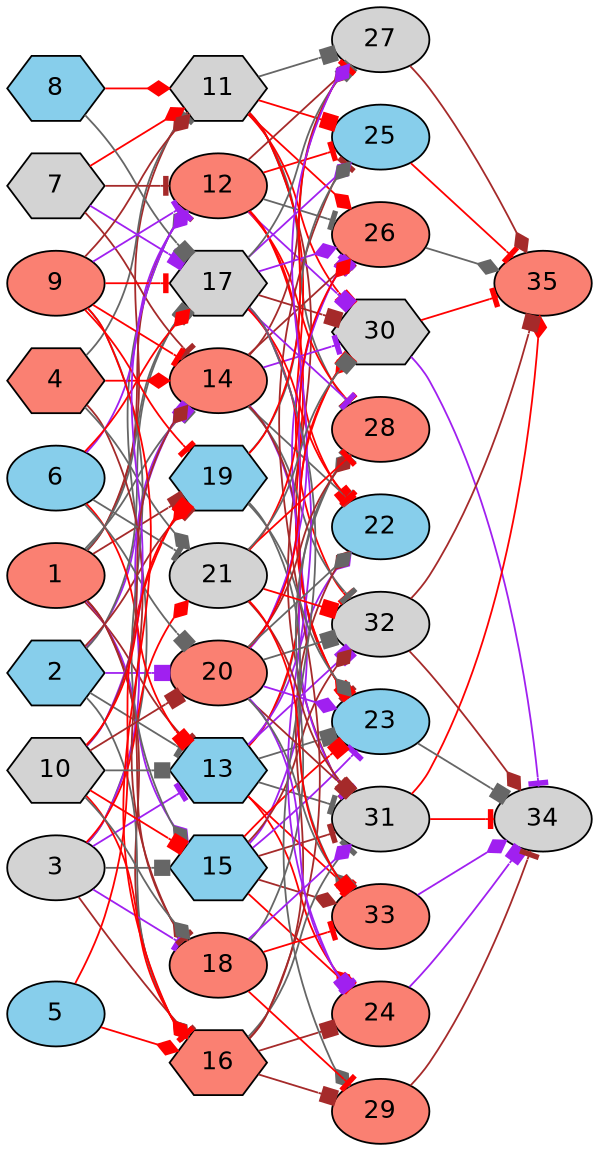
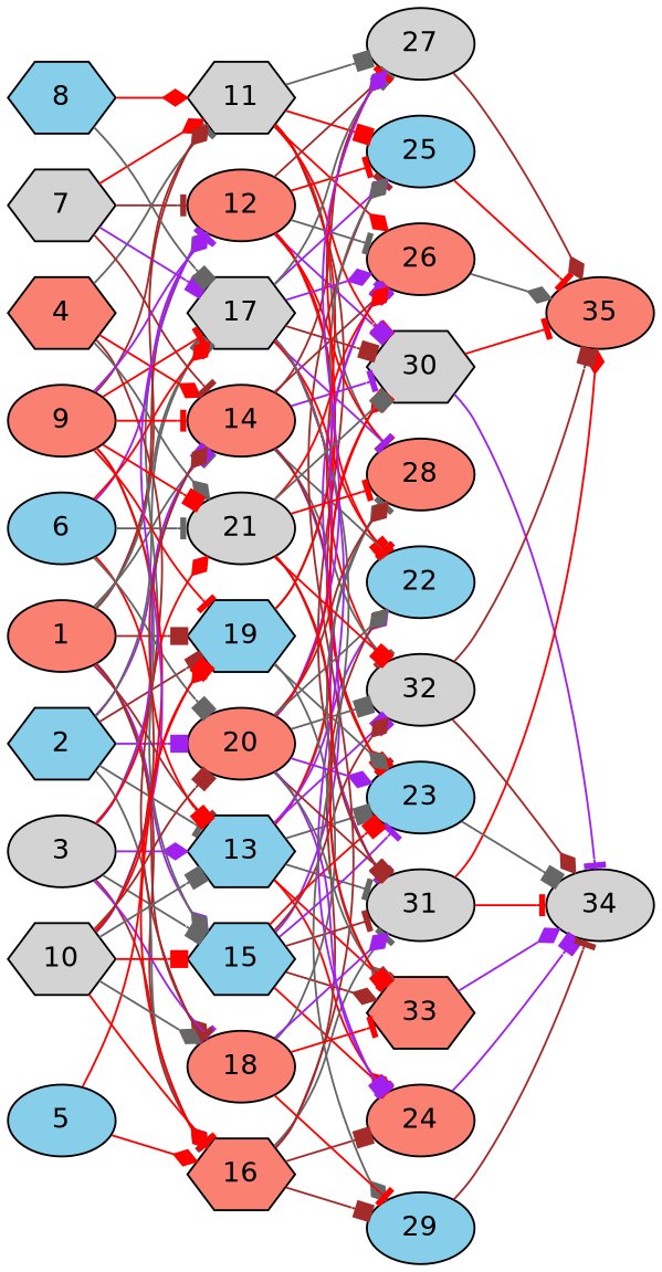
  digraph {
    fontname="DejaVu Sans"
    rankdir=LR
    node [alpha=0.03 fillcolor=salmon fontname="DejaVu Sans" shape=ellipse style=filled]
    edge [arrowhead=diamond color=red fontname="DejaVu Sans"]
    1 [expect_size=15414272]
    11 [alpha=0.06 expect_size=17030144 fillcolor=lightgrey shape=hexagon]
    12 [alpha=0.15 expect_size=24597504]
    13 [alpha=0.19 expect_size=41188352 fillcolor=skyblue shape=hexagon]
    14 [expect_size=14942208]
    15 [alpha=0.13 expect_size=43599872 fillcolor=skyblue shape=hexagon]
    16 [expect_size=23895040 shape=hexagon]
    17 [alpha=0.08 expect_size=24029184 fillcolor=lightgrey shape=hexagon]
    18 [alpha=0.20 expect_size=9865216]
    19 [alpha=0.15 expect_size=43352064 fillcolor=skyblue shape=hexagon]
    25 [alpha=0.01 expect_size=29780992 fillcolor=skyblue]
    26 [alpha=0.01 expect_size=12934144]
    27 [alpha=0.18 expect_size=19169280 fillcolor=lightgrey]
    28 [alpha=0.07 expect_size=37695488]
    30 [alpha=0.08 expect_size=24620032 fillcolor=lightgrey shape=hexagon]
    31 [alpha=0.19 expect_size=19111936 fillcolor=lightgrey]
    32 [alpha=0.17 expect_size=30911488 fillcolor=lightgrey]
    22 [alpha=0.10 expect_size=37648384 fillcolor=skyblue]
    23 [expect_size=25949184 fillcolor=skyblue]
    24 [alpha=0.16 expect_size=22638592]
-   33 [alpha=0.10 expect_size=7884800]
-   29 [expect_size=37264384]
+   33 [alpha=0.10 expect_size=7884800 shape=hexagon]
+   29 [expect_size=37264384 fillcolor=skyblue]
    35 [alpha=0.02 expect_size=5895168]
    34 [alpha=0.08 expect_size=14190592 fillcolor=lightgrey]
    2 [alpha=0.07 expect_size=47478784 fillcolor=skyblue shape=hexagon]
    20 [alpha=0.18 expect_size=38957056]
    3 [alpha=0.09 expect_size=22215680 fillcolor=lightgrey]
    21 [alpha=0.05 expect_size=23233536 fillcolor=lightgrey]
    4 [alpha=0.12 expect_size=8494080 shape=hexagon]
    5 [alpha=0.12 expect_size=30940160 fillcolor=skyblue]
    6 [alpha=0.00 expect_size=39752704 fillcolor=skyblue]
    7 [alpha=0.14 expect_size=48618496 fillcolor=lightgrey shape=hexagon]
    8 [alpha=0.14 expect_size=30409728 fillcolor=skyblue shape=hexagon]
    9 [alpha=0.18 expect_size=24697856]
    10 [alpha=0.13 expect_size=25326592 fillcolor=lightgrey shape=hexagon]
    1 -> 11 [color=brown]
    1 -> 12 [arrowhead=tee color=brown]
    1 -> 13 [arrowhead=tee color=brown]
    1 -> 14 [arrowhead=box color=gray40]
    1 -> 15 [color=purple]
    1 -> 16 [color=brown]
    1 -> 17 [arrowhead=box color=gray40]
    1 -> 18 [color=brown]
    1 -> 19 [arrowhead=box color=brown]
    11 -> 25 [arrowhead=box]
    11 -> 26
    11 -> 27 [arrowhead=box color=gray40]
    11 -> 28 [arrowhead=tee color=gray40]
    11 -> 30 [arrowhead=box]
    11 -> 31 [arrowhead=tee color=brown]
    11 -> 32 [arrowhead=tee]
    12 -> 25 [arrowhead=tee]
    12 -> 26 [arrowhead=tee color=gray40]
    12 -> 27 [color=brown]
    12 -> 28 [arrowhead=tee]
    12 -> 30 [arrowhead=box color=purple]
    12 -> 22 [arrowhead=box]
    12 -> 23
    13 -> 28 [arrowhead=tee color=gray40]
    13 -> 30
    13 -> 31 [arrowhead=tee color=gray40]
    13 -> 32 [arrowhead=box color=purple]
    13 -> 22 [color=purple]
    13 -> 23 [arrowhead=box color=gray40]
    13 -> 24
    13 -> 33 [arrowhead=tee]
    14 -> 26 [arrowhead=box color=brown]
    14 -> 27 [color=brown]
    14 -> 30 [arrowhead=tee color=purple]
    14 -> 31 [arrowhead=tee color=purple]
    14 -> 32 [arrowhead=tee color=gray40]
    14 -> 22 [arrowhead=tee color=gray40]
    14 -> 23 [arrowhead=tee color=brown]
    15 -> 26 [arrowhead=tee color=purple]
    15 -> 31 [arrowhead=tee color=brown]
    15 -> 32 [color=brown]
    15 -> 23 [arrowhead=tee color=purple]
    15 -> 23 [arrowhead=box]
    15 -> 24 [arrowhead=box]
    15 -> 33 [color=brown]
    16 -> 25 [arrowhead=tee color=brown]
    16 -> 31 [arrowhead=tee color=gray40]
    16 -> 22 [color=brown]
    16 -> 24 [arrowhead=box color=brown]
    16 -> 29 [arrowhead=box color=brown]
    17 -> 25 [color=purple]
    17 -> 26 [color=purple]
    17 -> 27 [arrowhead=box color=gray40]
    17 -> 28 [arrowhead=tee color=purple]
    17 -> 30 [arrowhead=box color=brown]
    17 -> 22 [arrowhead=tee]
    17 -> 23 [arrowhead=box]
    17 -> 24 [arrowhead=box color=purple]
    17 -> 29 [color=gray40]
    18 -> 28 [color=gray40]
    18 -> 31 [color=purple]
    18 -> 33 [arrowhead=tee]
    18 -> 29 [arrowhead=tee]
    19 -> 25 [color=gray40]
    19 -> 27 [arrowhead=tee]
    19 -> 23 [color=gray40]
    19 -> 33 [color=gray40]
    25 -> 35 [arrowhead=tee]
    26 -> 35 [color=gray40]
    27 -> 35 [color=brown]
    30 -> 35 [arrowhead=tee]
    30 -> 34 [arrowhead=tee color=purple]
    31 -> 35
    31 -> 34 [arrowhead=tee]
    32 -> 35 [arrowhead=box color=brown]
    32 -> 34 [color=brown]
    23 -> 34 [arrowhead=box color=gray40]
    24 -> 34 [arrowhead=box color=purple]
    33 -> 34 [color=purple]
    29 -> 34 [arrowhead=tee color=brown]
    2 -> 13 [arrowhead=tee color=gray40]
    2 -> 14 [arrowhead=box color=purple]
    2 -> 16 [color=gray40]
    2 -> 17 [arrowhead=box color=gray40]
    2 -> 19 [arrowhead=box color=brown]
    2 -> 20 [arrowhead=box color=purple]
    20 -> 26 [arrowhead=box color=purple]
    20 -> 27 [color=purple]
    20 -> 28 [color=brown]
    20 -> 30 [arrowhead=box]
    20 -> 31 [arrowhead=box color=brown]
    20 -> 32 [arrowhead=box color=gray40]
    20 -> 22 [color=gray40]
    20 -> 23 [color=purple]
    20 -> 24 [arrowhead=tee color=purple]
    20 -> 33 [arrowhead=box color=gray40]
    3 -> 12 [color=gray40]
-   3 -> 13 [arrowhead=tee color=purple]
+   3 -> 13 [color=purple]
    3 -> 14 [color=purple]
    3 -> 15 [arrowhead=box color=gray40]
    3 -> 16 [arrowhead=tee color=brown]
    3 -> 18 [arrowhead=tee color=purple]
    3 -> 21
    21 -> 26
    21 -> 28 [arrowhead=tee]
    21 -> 30 [arrowhead=box color=gray40]
    21 -> 31 [arrowhead=box color=brown]
    21 -> 32 [arrowhead=box]
    21 -> 33 [arrowhead=box]
    4 -> 11 [arrowhead=tee color=gray40]
    4 -> 14
    4 -> 18 [arrowhead=tee color=brown]
    4 -> 21 [color=gray40]
    5 -> 16
    5 -> 19 [arrowhead=box]
    6 -> 12 [color=purple]
    6 -> 13 [arrowhead=box]
    6 -> 17
    6 -> 20 [arrowhead=box color=gray40]
    6 -> 21 [arrowhead=tee color=gray40]
    7 -> 11
    7 -> 12 [arrowhead=tee color=brown]
    7 -> 14 [arrowhead=tee color=brown]
    7 -> 17 [arrowhead=box color=purple]
    8 -> 11
    8 -> 17 [arrowhead=box color=gray40]
    9 -> 11 [color=brown]
    9 -> 12 [arrowhead=tee color=purple]
    9 -> 14 [arrowhead=tee]
    9 -> 15 [color=gray40]
    9 -> 16
    9 -> 17 [arrowhead=tee]
    9 -> 19 [arrowhead=tee]
+   9 -> 21 [arrowhead=box]
    10 -> 12 [arrowhead=tee color=purple]
    10 -> 13 [arrowhead=box color=gray40]
    10 -> 14 [color=brown]
    10 -> 15 [arrowhead=box]
    10 -> 16 [arrowhead=tee]
    10 -> 18 [color=gray40]
    10 -> 19
    10 -> 20 [arrowhead=box color=brown]
  }
